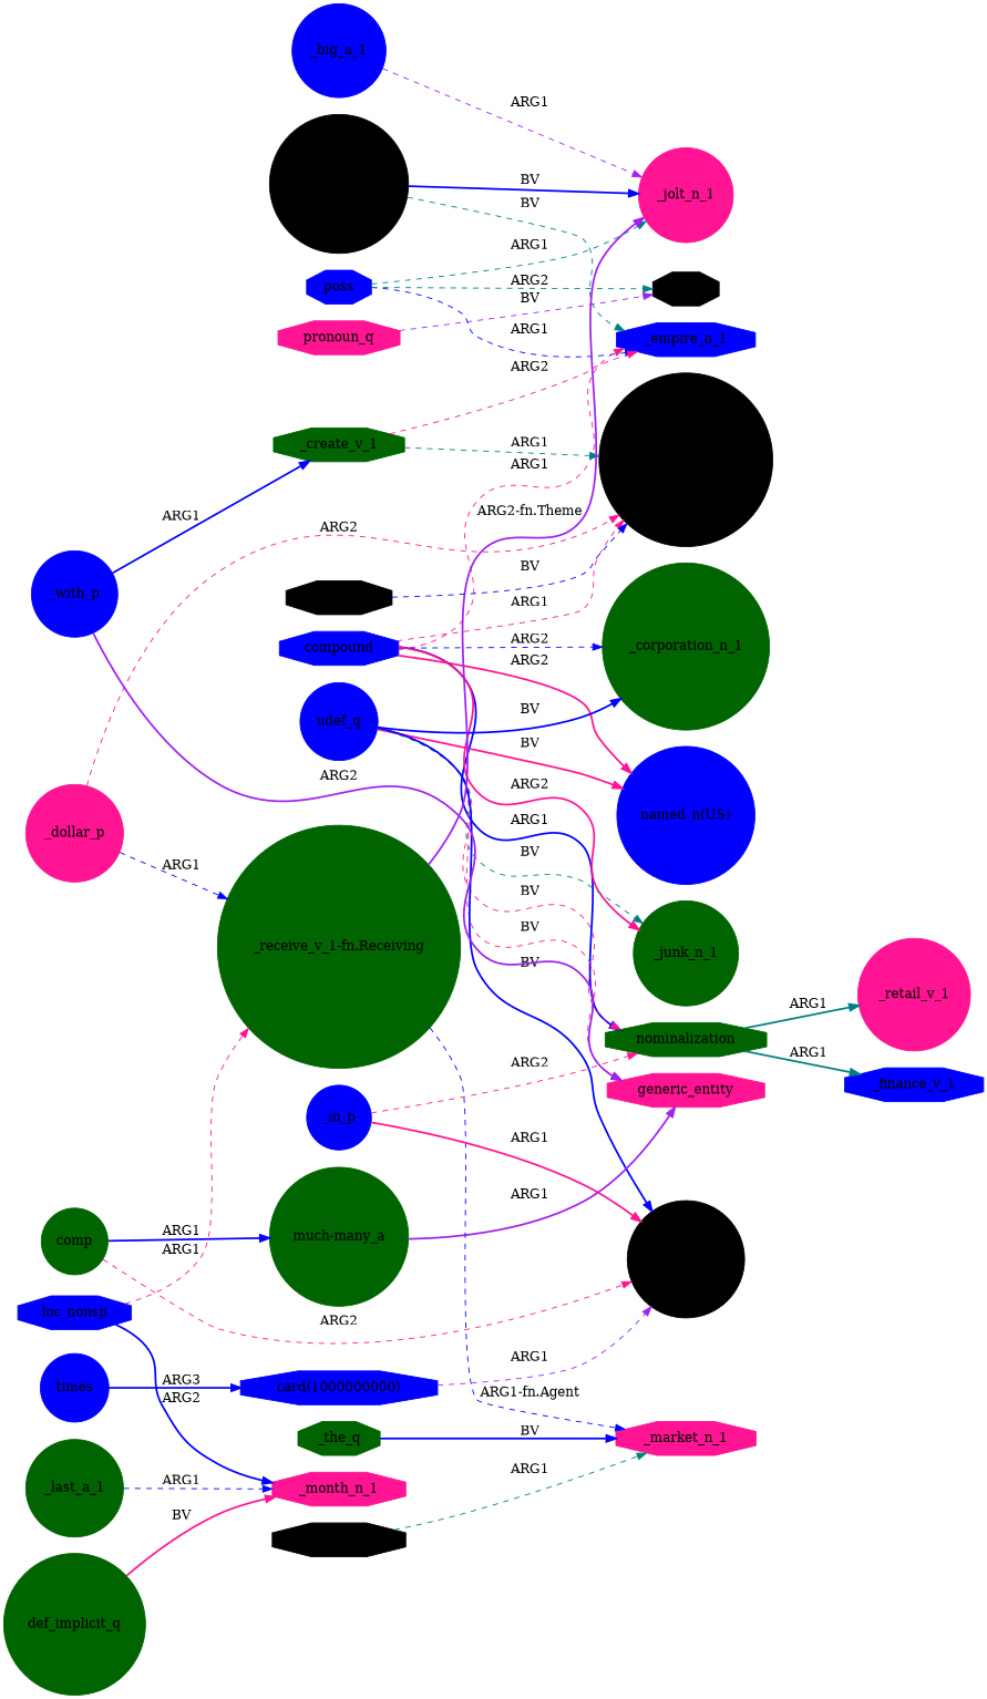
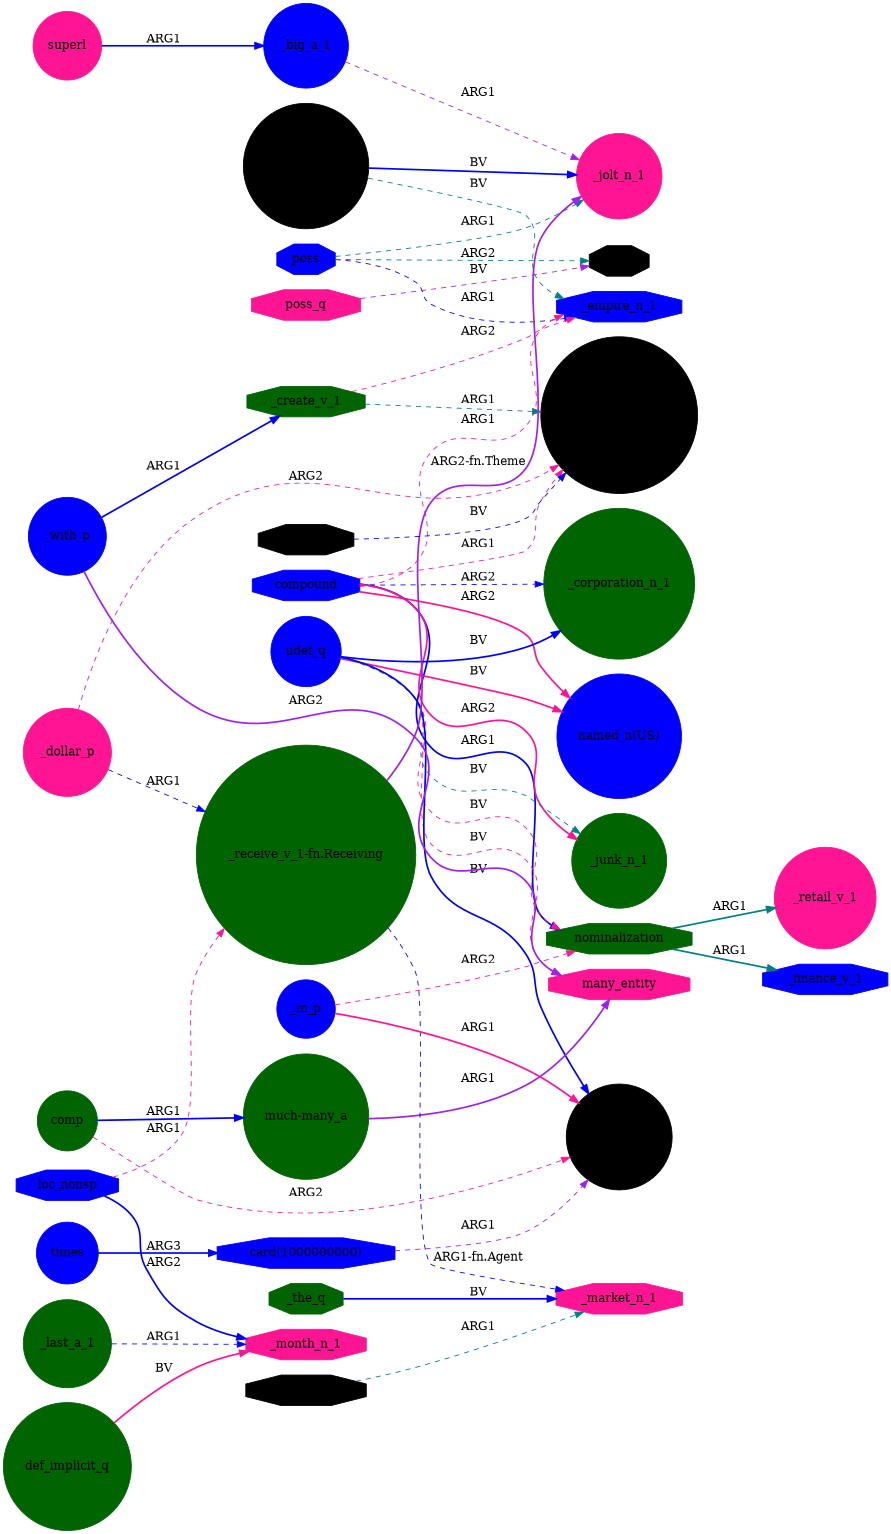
  digraph {
    rankdir=LR
    node [color=blue shape=circle style=filled]
    edge [color=blue style=dashed]
    def_explicit_q [color=black]
    _jolt_n_1 [color=deeppink]
    _empire_n_1 [shape=octagon]
    poss [shape=octagon]
    pron [color=black shape=octagon]
    def_implicit_q [color=darkgreen]
    _month_n_1 [color=deeppink shape=octagon]
    compound [shape=octagon]
    "named(Campeau)" [color=black]
    "named_n(US)"
    nominalization [color=darkgreen shape=octagon]
    _corporation_n_1 [color=darkgreen]
    _junk_n_1 [color=darkgreen]
    _retail_v_1 [color=deeppink]
    _finance_v_1 [shape=octagon]
    udef_q
-   generic_entity [color=deeppink shape=octagon]
+   generic_entity [color=deeppink shape=octagon label=many_entity]
    _dollar_n_1 [color=black]
    _with_p
    _create_v_1 [color=darkgreen shape=octagon]
    "much-many_a" [color=darkgreen]
    loc_nonsp [shape=octagon]
    "_receive_v_1-fn.Receiving" [color=darkgreen]
    _market_n_1 [color=deeppink shape=octagon]
    n25 [color=deeppink label=_dollar_p]
    "card(1000000000)" [shape=octagon]
    times
-   pronoun_q [color=deeppink shape=octagon]
+   pronoun_q [color=deeppink shape=octagon label=poss_q]
    comp [color=darkgreen]
    proper_q [color=black shape=octagon]
    _fragile_a_1 [color=black shape=octagon]
    _last_a_1 [color=darkgreen]
    _in_p
    _the_q [color=darkgreen shape=octagon]
+   superl [color=deeppink]
    _big_a_1
    def_explicit_q -> _jolt_n_1 [label=BV style=bold]
    def_explicit_q -> _empire_n_1 [color=teal label=BV]
    poss -> _jolt_n_1 [color=teal label=ARG1]
    poss -> _empire_n_1 [label=ARG1]
    poss -> pron [color=teal label=ARG2]
    def_implicit_q -> _month_n_1 [color=deeppink label=BV style=bold]
    compound -> _empire_n_1 [color=deeppink label=ARG1]
    compound -> "named(Campeau)" [color=deeppink label=ARG1]
    compound -> "named_n(US)" [color=deeppink label=ARG2 style=bold]
    compound -> nominalization [label=ARG1 style=bold]
    compound -> _corporation_n_1 [label=ARG2]
    compound -> _junk_n_1 [color=deeppink label=ARG2 style=bold]
    nominalization -> _retail_v_1 [color=teal label=ARG1 style=bold]
    nominalization -> _finance_v_1 [color=teal label=ARG1 style=bold]
    udef_q -> "named_n(US)" [color=deeppink label=BV style=bold]
    udef_q -> nominalization [color=deeppink label=BV]
    udef_q -> _corporation_n_1 [label=BV style=bold]
    udef_q -> _junk_n_1 [color=teal label=BV]
    udef_q -> generic_entity [color=deeppink label=BV]
    udef_q -> _dollar_n_1 [label=BV style=bold]
    _with_p -> generic_entity [color=purple label=ARG2 style=bold]
    _with_p -> _create_v_1 [label=ARG1 style=bold]
    _create_v_1 -> _empire_n_1 [color=deeppink label=ARG2]
    _create_v_1 -> "named(Campeau)" [color=teal label=ARG1]
    "much-many_a" -> generic_entity [color=purple label=ARG1 style=bold]
    loc_nonsp -> _month_n_1 [label=ARG2 style=bold]
    loc_nonsp -> "_receive_v_1-fn.Receiving" [color=deeppink label=ARG1]
    "_receive_v_1-fn.Receiving" -> _jolt_n_1 [color=purple label="ARG2-fn.Theme" style=bold]
    "_receive_v_1-fn.Receiving" -> _market_n_1 [label="ARG1-fn.Agent"]
    n25 -> "named(Campeau)" [color=deeppink label=ARG2]
    n25 -> "_receive_v_1-fn.Receiving" [label=ARG1]
    "card(1000000000)" -> _dollar_n_1 [color=purple label=ARG1]
    times -> "card(1000000000)" [label=ARG3 style=bold]
    pronoun_q -> pron [color=purple label=BV]
    comp -> _dollar_n_1 [color=deeppink label=ARG2]
    comp -> "much-many_a" [label=ARG1 style=bold]
    proper_q -> "named(Campeau)" [label=BV]
    _fragile_a_1 -> _market_n_1 [color=teal label=ARG1]
    _last_a_1 -> _month_n_1 [label=ARG1]
    _in_p -> nominalization [color=deeppink label=ARG2]
    _in_p -> _dollar_n_1 [color=deeppink label=ARG1 style=bold]
    _the_q -> _market_n_1 [label=BV style=bold]
+   superl -> _big_a_1 [label=ARG1 style=bold]
    _big_a_1 -> _jolt_n_1 [color=purple label=ARG1]
  }
